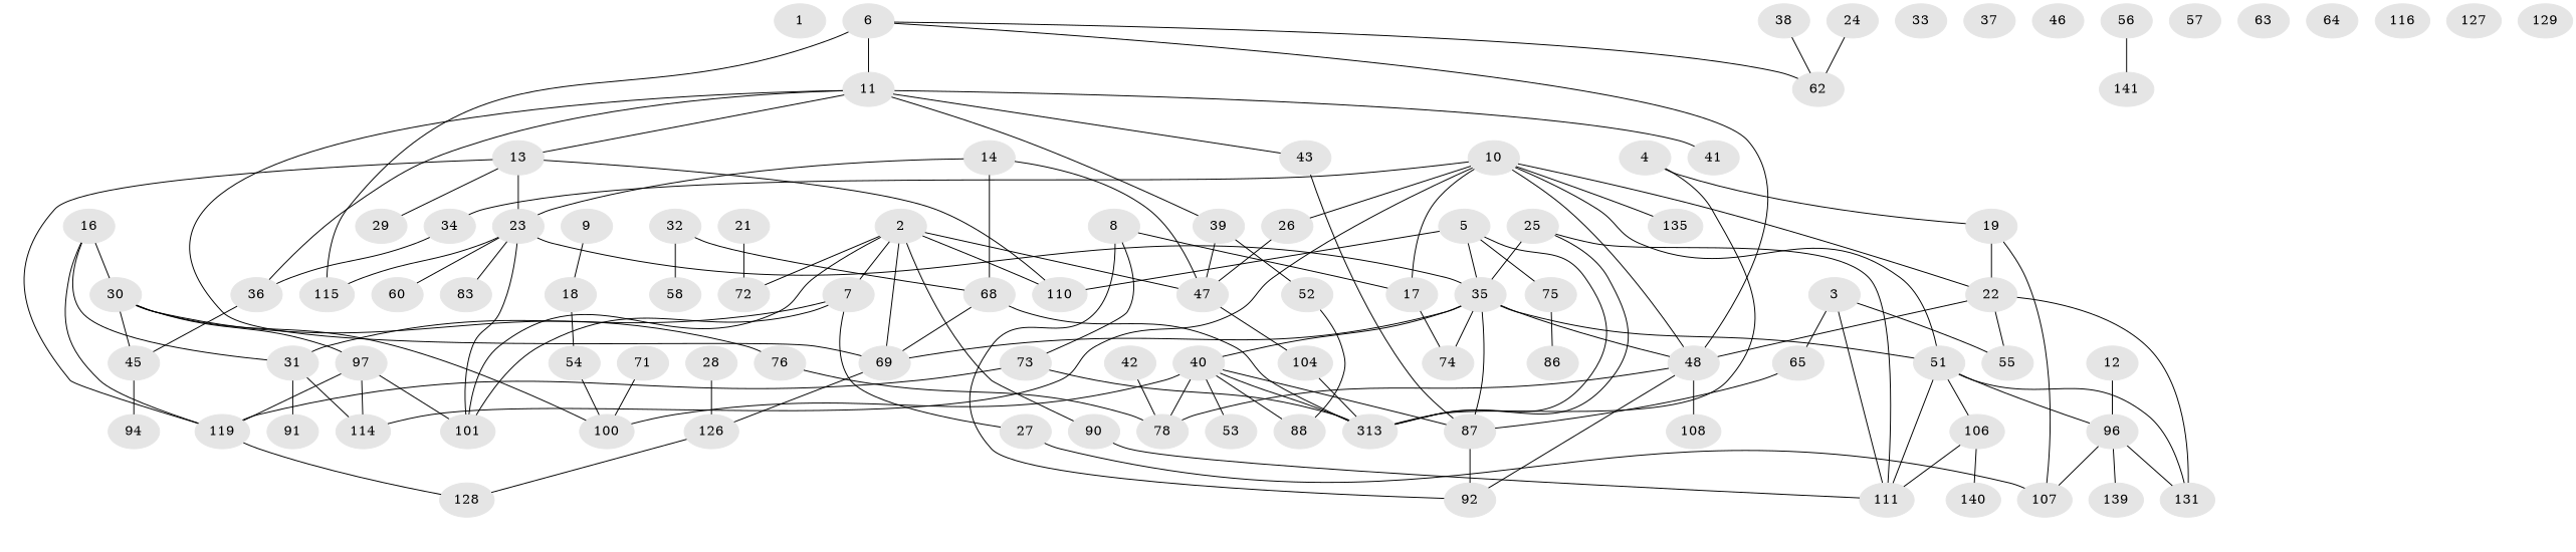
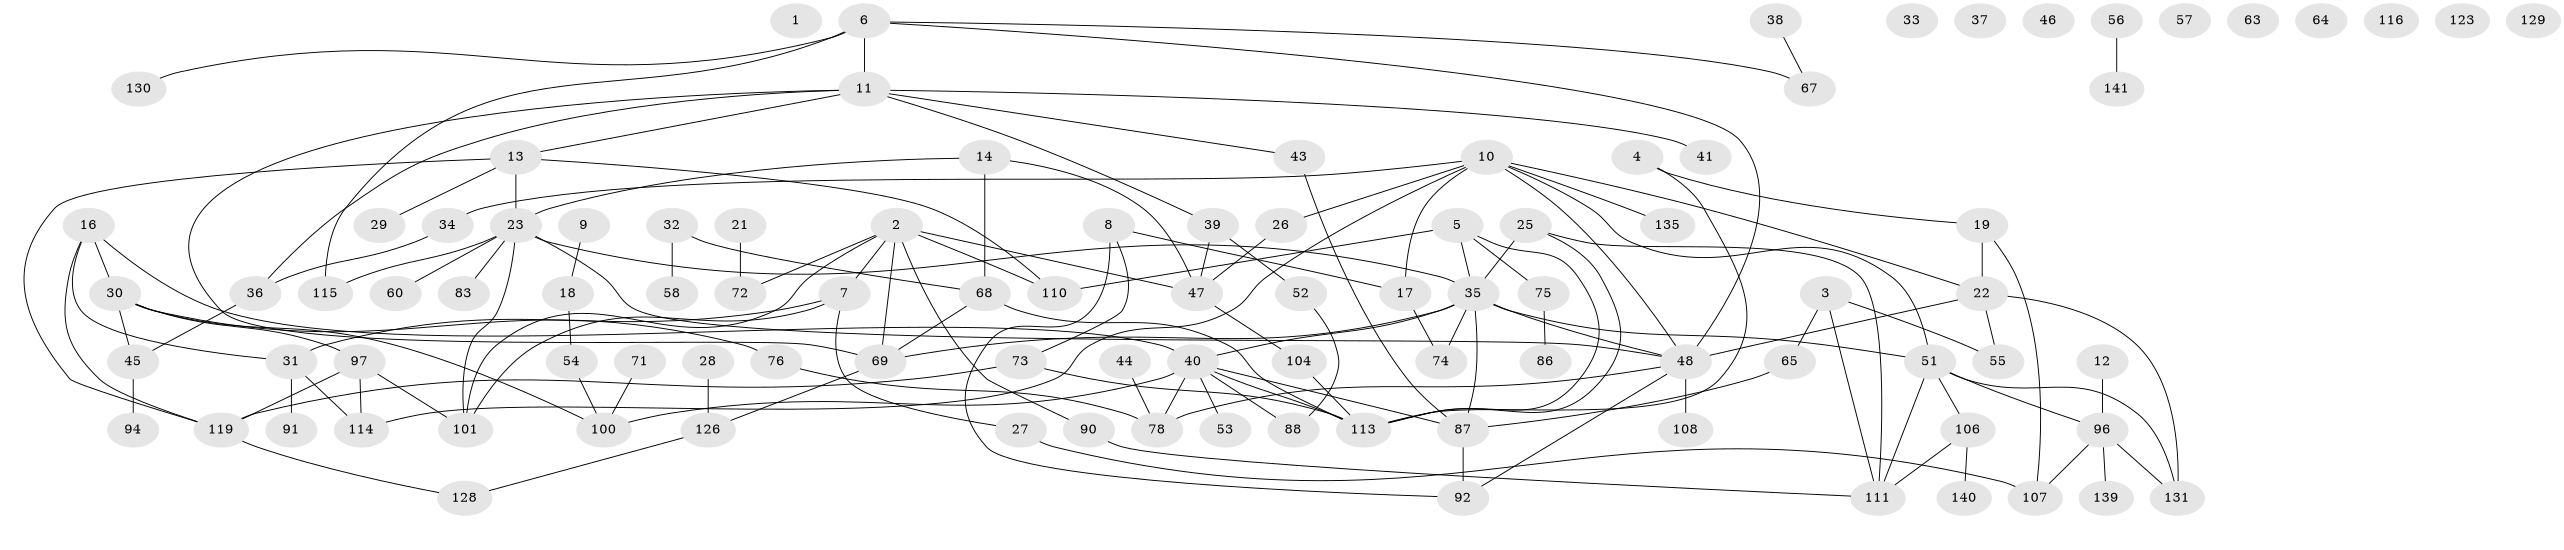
  graph {
    node [color=gray90 style=filled]
    1
    2 [super="+44"]
    7 [super="+125"]
    47 [super="+50"]
    69 [super="+84"]
    72 [super="+77"]
    90 [super="+134"]
    101
    110
    27
    31 [super="+109"]
    104
    126
    111
    3 [super="+20"]
    55
    65
    87
    4 [super="+112"]
    19
-   113 [super="+124" label=313]
+   113 [super="+124"]
    22 [super="+59"]
    107 [super="+117"]
    5 [super="+105"]
    35 [super="+102"]
    75 [super="+121"]
    48 [super="+49"]
    51 [super="+89"]
    40 [super="+99"]
    74
    86
    6 [super="+62"]
    11 [super="+138"]
-   67 [label=62]
+   67
    115
+   130
    13 [super="+122"]
    36 [super="+82"]
    39
    41 [super="+85"]
    43 [super="+95"]
    92
    78 [super="+80"]
    108
    114
    91
    8 [super="+133"]
    17
    73
    119 [super="+137"]
    9
    18
    54
    10 [super="+66"]
    26
    34
    135
    131
    96 [super="+118"]
    106
    23 [super="+61"]
    29
    45 [super="+98"]
    52
    139
    12
    60
    83
    128
    14 [super="+15"]
    68 [super="+70"]
    16 [super="+132"]
    30 [super="+93"]
    76
    97 [super="+120"]
    100 [super="+136"]
    53
    88
    21
-   24
    25
    28
    94 [super="+123"]
    32 [super="+81"]
    58
    33
    37
    38
-   42
+   42 [label=44]
    46
    140
    56 [super="+79"]
    141
    57
    63
    64
    71
    116
-   127
+   127 [label=123]
    129
    2 -- 7
    2 -- 47
    2 -- 69
    2 -- 72
    2 -- 90
    2 -- 101
    2 -- 110
    7 -- 101
    7 -- 27
    7 -- 31
    47 -- 104
    69 -- 126
    90 -- 111
    27 -- 107
    31 -- 114
    31 -- 91
    104 -- 113
    126 -- 128
    3 -- 111
    3 -- 55
    3 -- 65
    65 -- 87
    87 -- 92
    4 -- 19
    4 -- 113
    19 -- 22
    19 -- 107
    22 -- 55
    22 -- 48
    22 -- 131
    5 -- 110
    5 -- 113
    5 -- 35
    5 -- 75
    35 -- 69
    35 -- 87
    35 -- 48
    35 -- 51
    35 -- 40
    35 -- 74
    75 -- 86
    48 -- 92
    48 -- 78
    48 -- 108
    51 -- 111
    51 -- 131
    51 -- 96
    51 -- 106
    40 -- 87
    40 -- 113
    40 -- 78
    40 -- 100
    40 -- 53
    40 -- 88
    6 -- 48
    6 -- 11
    6 -- 67
    6 -- 115
+   6 -- 130
    11 -- 69
    11 -- 13
    11 -- 36
    11 -- 39
    11 -- 41
    11 -- 43
    13 -- 110
    13 -- 119
    13 -- 23
    13 -- 29
    36 -- 45
    39 -- 47
    39 -- 52
    43 -- 87
    8 -- 92
    8 -- 17
    8 -- 73
    17 -- 74
    73 -- 113
    73 -- 119
    119 -- 128
    9 -- 18
    18 -- 54
    54 -- 100
    10 -- 22
    10 -- 48
    10 -- 51
    10 -- 114
    10 -- 17
    10 -- 26
    10 -- 34
    10 -- 135
    26 -- 47
    34 -- 36
    96 -- 107
    96 -- 131
    96 -- 139
    106 -- 111
    106 -- 140
    23 -- 101
    23 -- 35
+   23 -- 48
    23 -- 115
    23 -- 60
    23 -- 83
    45 -- 94
    52 -- 88
    12 -- 96
    14 -- 47
    14 -- 23
    14 -- 68
    68 -- 69
    68 -- 113
    16 -- 31
+   16 -- 40
    16 -- 119
    16 -- 30
    30 -- 45
    30 -- 76
    30 -- 97
    30 -- 100
    76 -- 78
    97 -- 101
    97 -- 114
    97 -- 119
    21 -- 72
-   24 -- 67
    25 -- 111
    25 -- 113
    25 -- 35
    28 -- 126
    32 -- 68
    32 -- 58
    38 -- 67
    42 -- 78
    56 -- 141
    71 -- 100
  }
